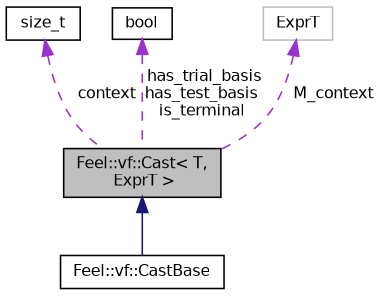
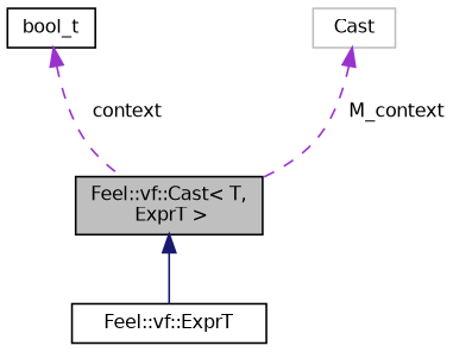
  digraph {
    node [color=black fillcolor=white fontname=Helvetica fontsize=10 shape=record style=filled]
    edge [color=darkorchid3 dir=back fontname=Helvetica fontsize=10 labelfontname=Helvetica labelfontsize=10 style=dashed]
    n1 [fillcolor=grey75 fontcolor=black height=0.2 label="Feel::vf::Cast\< T,\l ExprT \>" width=0.4]
-   n2 [height=0.2 label="Feel::vf::CastBase" width=0.4]
-   n3 [height=0.2 label=size_t width=0.4]
-   n4 [height=0.2 label=bool width=0.4]
-   n5 [color=grey75 height=0.2 label=ExprT width=0.4]
+   n2 [height=0.2 label="Feel::vf::ExprT" width=0.4]
+   n3 [height=0.2 label=bool_t width=0.4]
+   n5 [color=grey75 height=0.2 label=Cast width=0.4]
    n1 -> n2 [color=midnightblue style=solid]
    n3 -> n1 [label=" context"]
-   n4 -> n1 [label=" has_trial_basis\nhas_test_basis\nis_terminal"]
    n5 -> n1 [label=" M_context"]
  }
